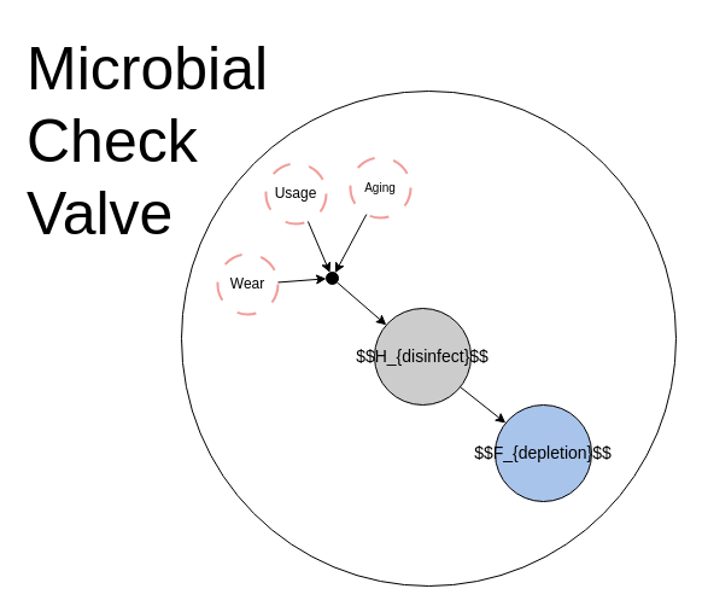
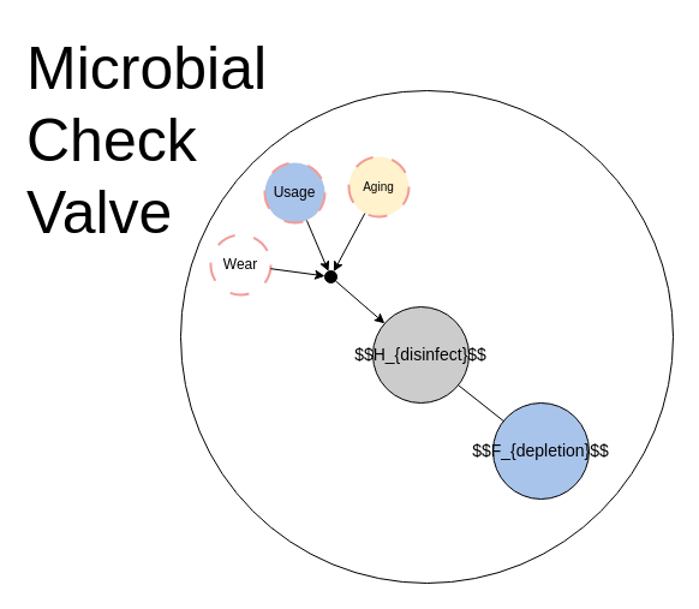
  <mxCell id="0" />
  <mxCell id="1" parent="0" />
  <mxCell id="2" value="" style="ellipse;whiteSpace=wrap;html=1;strokeColor=#000000;" vertex="1" parent="1"><mxGeometry x="150" y="75" width="410" height="410" as="geometry" /></mxCell>
  <mxCell id="3" value="Microbial Check Valve" style="text;whiteSpace=wrap;html=1;fillColor=none;fontSize=50;" vertex="1" parent="1"><mxGeometry x="20" y="20" width="270" height="40" as="geometry" /></mxCell>
- <mxCell id="4" value="&lt;font style=&quot;font-size: 10px;&quot;&gt;Aging&lt;/font&gt;" style="ellipse;whiteSpace=wrap;html=1;aspect=fixed;fillColor=#FFFFFF;strokeColor=#F19C99;strokeWidth=2;dashed=1;dashPattern=8 8;" vertex="1" parent="1"><mxGeometry x="290" y="130" width="50" height="50" as="geometry" /></mxCell>
+ <mxCell id="4" value="&lt;font style=&quot;font-size: 10px;&quot;&gt;Aging&lt;/font&gt;" style="ellipse;whiteSpace=wrap;html=1;aspect=fixed;fillColor=#fff2cc;strokeColor=#F19C99;strokeWidth=2;dashed=1;dashPattern=8 8;" vertex="1" parent="1"><mxGeometry x="290" y="130" width="50" height="50" as="geometry" /></mxCell>
  <mxCell id="5" value="" style="endArrow=classic;html=1;rounded=0;" edge="1" parent="1" source="4" target="11"><mxGeometry width="50" height="50" relative="1" as="geometry"><mxPoint x="200" y="365" as="sourcePoint" /><mxPoint x="250" y="315" as="targetPoint" /></mxGeometry></mxCell>
- <mxCell id="6" value="Wear" style="ellipse;whiteSpace=wrap;html=1;aspect=fixed;fillColor=#FFFFFF;strokeColor=#F19C99;strokeWidth=2;dashed=1;dashPattern=8 8;" vertex="1" parent="1"><mxGeometry x="180" y="210" width="50" height="50" as="geometry" /></mxCell>
+ <mxCell id="6" value="Wear" style="ellipse;whiteSpace=wrap;html=1;aspect=fixed;fillColor=#FFFFFF;strokeColor=#F19C99;strokeWidth=2;dashed=1;dashPattern=8 8;" vertex="1" parent="1"><mxGeometry x="175" y="195" width="50" height="50" as="geometry" /></mxCell>
  <mxCell id="7" value="" style="endArrow=classic;html=1;rounded=0;" edge="1" parent="1" source="6" target="11"><mxGeometry width="50" height="50" relative="1" as="geometry"><mxPoint x="208" y="270" as="sourcePoint" /><mxPoint x="253" y="289" as="targetPoint" /></mxGeometry></mxCell>
  <mxCell id="8" value="&lt;font style=&quot;font-size: 14px;&quot;&gt;$$F_{depletion}$$&lt;/font&gt;" style="ellipse;whiteSpace=wrap;html=1;aspect=fixed;fillColor=#A9C4EB;" vertex="1" parent="1"><mxGeometry x="410" y="335" width="80" height="80" as="geometry" /></mxCell>
  <mxCell id="9" value="&lt;font style=&quot;font-size: 14px;&quot;&gt;$$H_{disinfect}$$&lt;/font&gt;" style="ellipse;whiteSpace=wrap;html=1;aspect=fixed;fillColor=#CCCCCC;" vertex="1" parent="1"><mxGeometry x="310" y="255" width="80" height="80" as="geometry" /></mxCell>
- <mxCell id="10" value="" style="endArrow=classic;html=1;rounded=0;" edge="1" parent="1" source="9" target="8"><mxGeometry width="50" height="50" relative="1" as="geometry"><mxPoint x="265" y="326" as="sourcePoint" /><mxPoint x="371.726" y="316.221" as="targetPoint" /></mxGeometry></mxCell>
+ <mxCell id="10" value="" style="endArrow=none;html=1;rounded=0;" edge="1" parent="1" source="9" target="8"><mxGeometry width="50" height="50" relative="1" as="geometry"><mxPoint x="265" y="326" as="sourcePoint" /><mxPoint x="371.726" y="316.221" as="targetPoint" /></mxGeometry></mxCell>
  <mxCell id="11" value="" style="ellipse;whiteSpace=wrap;html=1;aspect=fixed;fillColor=#000000;strokeColor=#000000;" vertex="1" parent="1"><mxGeometry x="270" y="225" width="10" height="10" as="geometry" /></mxCell>
  <mxCell id="12" value="" style="endArrow=classic;html=1;rounded=0;" edge="1" parent="1" source="11" target="9"><mxGeometry width="50" height="50" relative="1" as="geometry"><mxPoint x="267" y="174" as="sourcePoint" /><mxPoint x="247" y="235" as="targetPoint" /></mxGeometry></mxCell>
- <mxCell id="13" value="Usage" style="ellipse;whiteSpace=wrap;html=1;aspect=fixed;fillColor=#FFFFFF;strokeColor=#F19C99;strokeWidth=2;dashed=1;dashPattern=8 8;" vertex="1" parent="1"><mxGeometry x="220" y="135" width="50" height="50" as="geometry" /></mxCell>
+ <mxCell id="13" value="Usage" style="ellipse;whiteSpace=wrap;html=1;aspect=fixed;fillColor=#a9c4eb;strokeColor=#F19C99;strokeWidth=2;dashed=1;dashPattern=8 8;" vertex="1" parent="1"><mxGeometry x="220" y="135" width="50" height="50" as="geometry" /></mxCell>
  <mxCell id="14" value="" style="endArrow=classic;html=1;rounded=0;" edge="1" parent="1" source="13" target="11"><mxGeometry width="50" height="50" relative="1" as="geometry"><mxPoint x="308" y="183" as="sourcePoint" /><mxPoint x="255" y="220" as="targetPoint" /></mxGeometry></mxCell>
